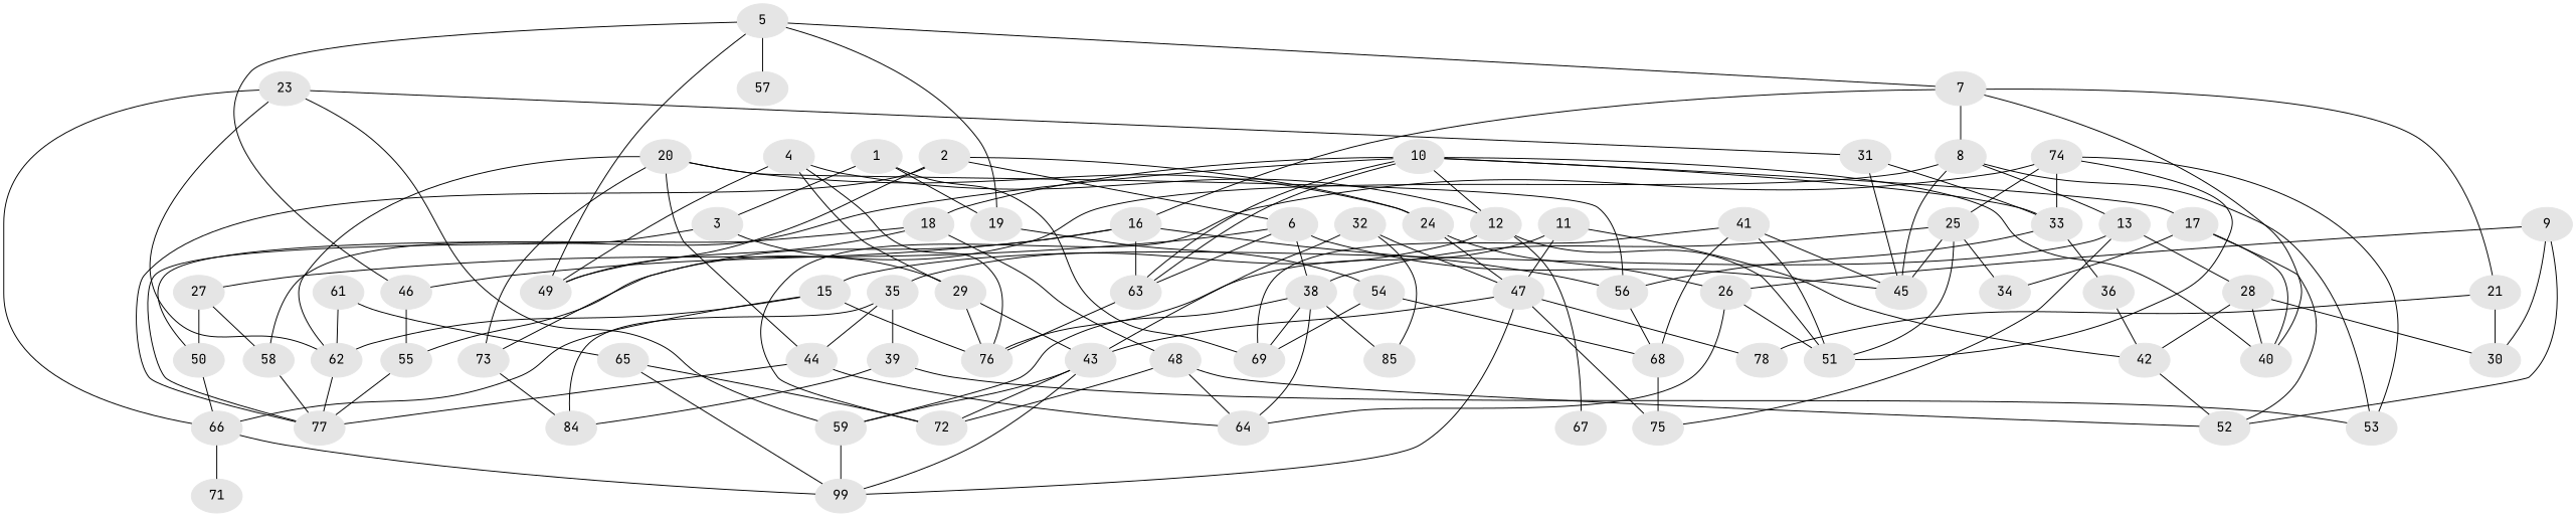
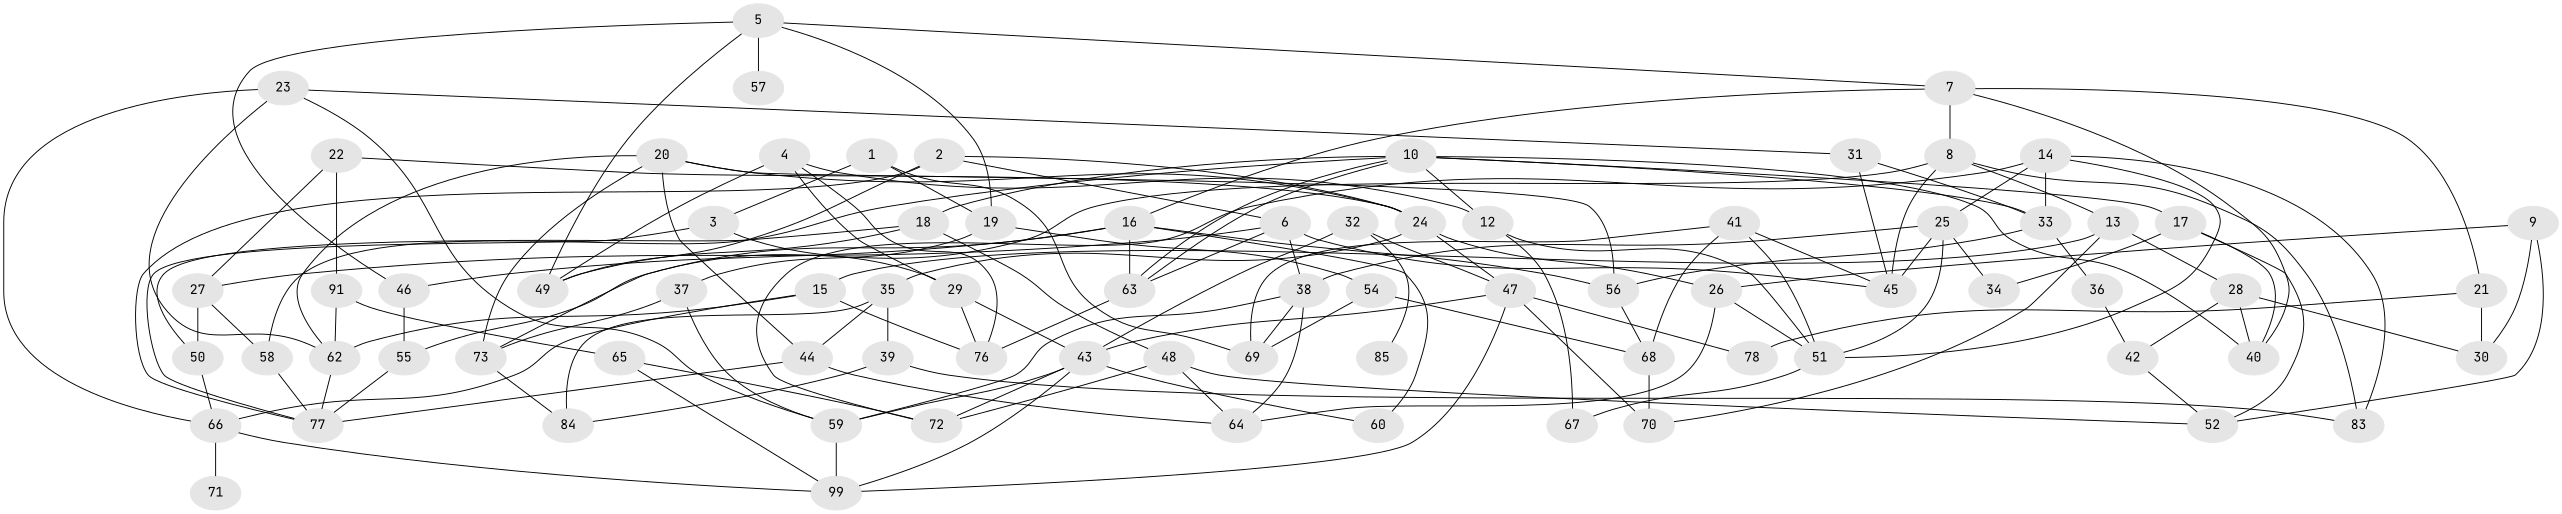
  graph {
    fontname="JetBrains Mono"
    node [color=gray90 fontname="JetBrains Mono" style=filled]
    edge [fontname="JetBrains Mono"]
    1
    3
    19
    69
    77
    29
+   37
    54
    2
    6
    24
    49
    27
    38
    45
    63
    26
    47
    76
    43
    4
    12
    35
    51
    67
    5
    7
    46
    57
    40
    21
    8
    16
    55
    30
    78
    58
    50
    59
    64
    n41 [label=85]
    13
-   53
+   53 [label=83]
    73
    56
+   60
    15
    28
-   70 [label=75]
+   70
    n50 [label=84]
    9
    52
    10
    17
    18
    33
    34
    48
    36
-   11
    42
    n62 [label=99]
    44
    39
    62
    66
-   14 [label=74]
+   14
    25
    72
    71
    68
    20
-   61
+   22
+   61 [label=91]
    65
    23
    31
    32
    41
    1 -- 3
    1 -- 19
    1 -- 69
    3 -- 77
    3 -- 29
+   19 -- 37
    19 -- 54
    29 -- 76
    29 -- 43
+   37 -- 59
+   37 -- 73
    54 -- 69
    54 -- 68
    2 -- 77
    2 -- 6
    2 -- 24
    2 -- 49
    6 -- 27
    6 -- 38
    6 -- 45
    6 -- 63
    24 -- 26
    24 -- 47
    27 -- 58
    27 -- 50
    38 -- 69
    38 -- 59
    38 -- 64
-   38 -- n41
    63 -- 76
    26 -- 51
    26 -- 64
    47 -- 43
    47 -- 78
    47 -- 70
    47 -- n62
    43 -- 59
+   43 -- 60
    43 -- n62
    43 -- 72
    4 -- 29
    4 -- 49
    4 -- 76
    4 -- 12
-   12 -- 35
+   24 -- 35
    12 -- 51
    12 -- 67
    35 -- n50
    35 -- 44
    35 -- 39
+   51 -- 67
    5 -- 19
    5 -- 49
    5 -- 7
    5 -- 46
    5 -- 57
    7 -- 40
    7 -- 21
    7 -- 8
    7 -- 16
    46 -- 55
    21 -- 30
    21 -- 78
    8 -- 45
    8 -- 13
    8 -- 53
    8 -- 73
    16 -- 63
    16 -- 46
    16 -- 55
    16 -- 56
+   16 -- 60
    55 -- 77
    58 -- 77
    50 -- 66
    59 -- n62
    13 -- 15
    13 -- 28
    13 -- 70
    73 -- n50
    56 -- 68
    15 -- 76
    15 -- 62
    15 -- 66
    28 -- 40
    28 -- 30
    28 -- 42
    9 -- 26
    9 -- 30
    9 -- 52
    10 -- 63
    10 -- 63
    10 -- 12
    10 -- 40
    10 -- 58
    10 -- 17
    10 -- 18
    10 -- 33
    17 -- 40
    17 -- 52
    17 -- 34
    18 -- 49
    18 -- 50
    18 -- 48
    33 -- 56
    33 -- 36
    48 -- 64
    48 -- 52
    48 -- 72
    36 -- 42
-   11 -- 47
-   11 -- 76
-   11 -- 42
    42 -- 52
    44 -- 77
    44 -- 64
    39 -- 53
    39 -- n50
    62 -- 77
    66 -- n62
    66 -- 71
    14 -- 51
    14 -- 53
    14 -- 33
    14 -- 25
    14 -- 72
    25 -- 38
    25 -- 45
    25 -- 51
    25 -- 34
    68 -- 70
    20 -- 24
    20 -- 73
    20 -- 56
    20 -- 44
    20 -- 62
+   22 -- 24
+   22 -- 27
+   22 -- 61
    61 -- 62
    61 -- 65
    65 -- n62
    65 -- 72
    23 -- 59
    23 -- 62
    23 -- 66
    23 -- 31
    31 -- 45
    31 -- 33
    32 -- 47
    32 -- 43
    32 -- n41
    41 -- 69
    41 -- 45
    41 -- 51
    41 -- 68
  }
